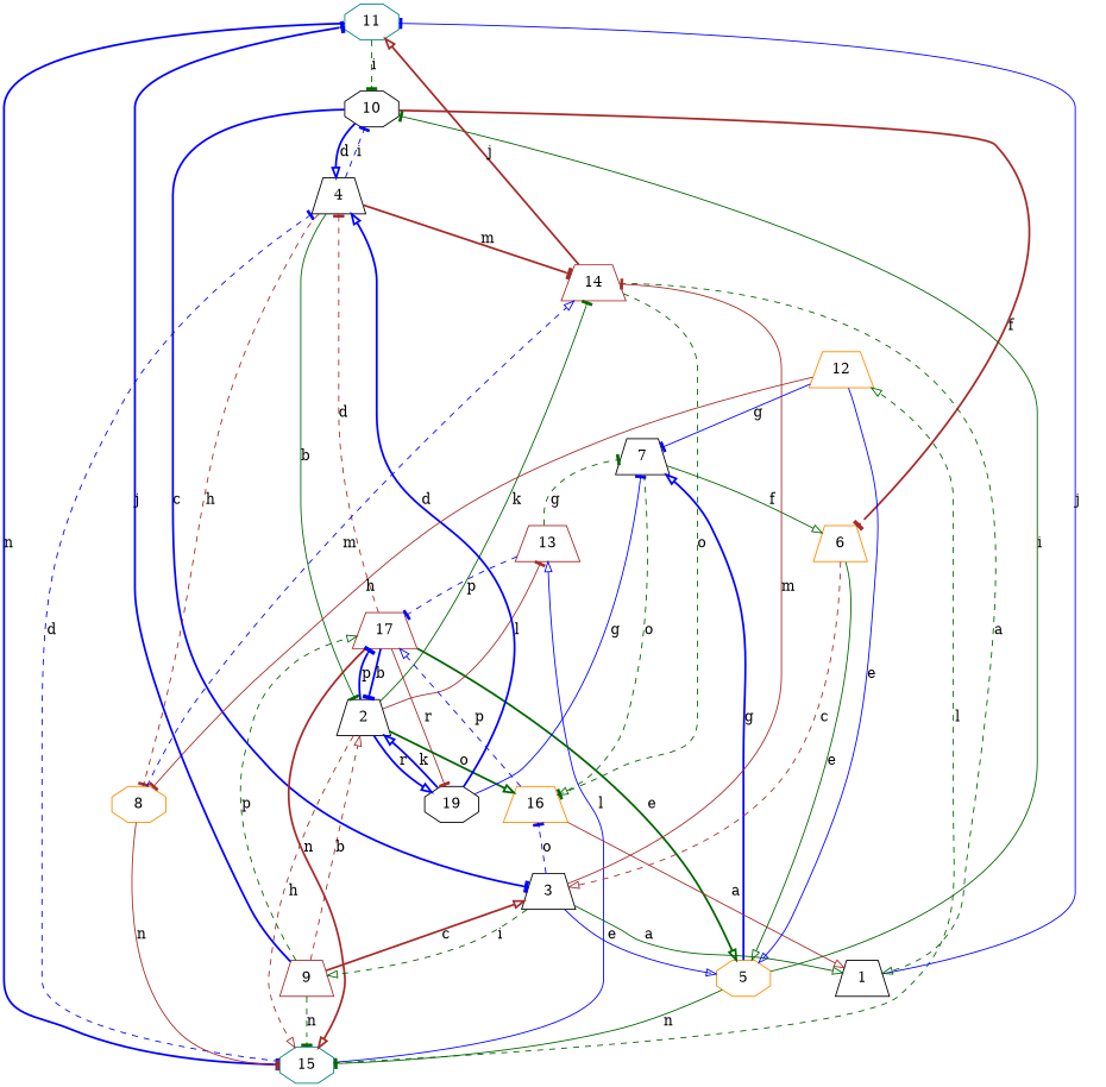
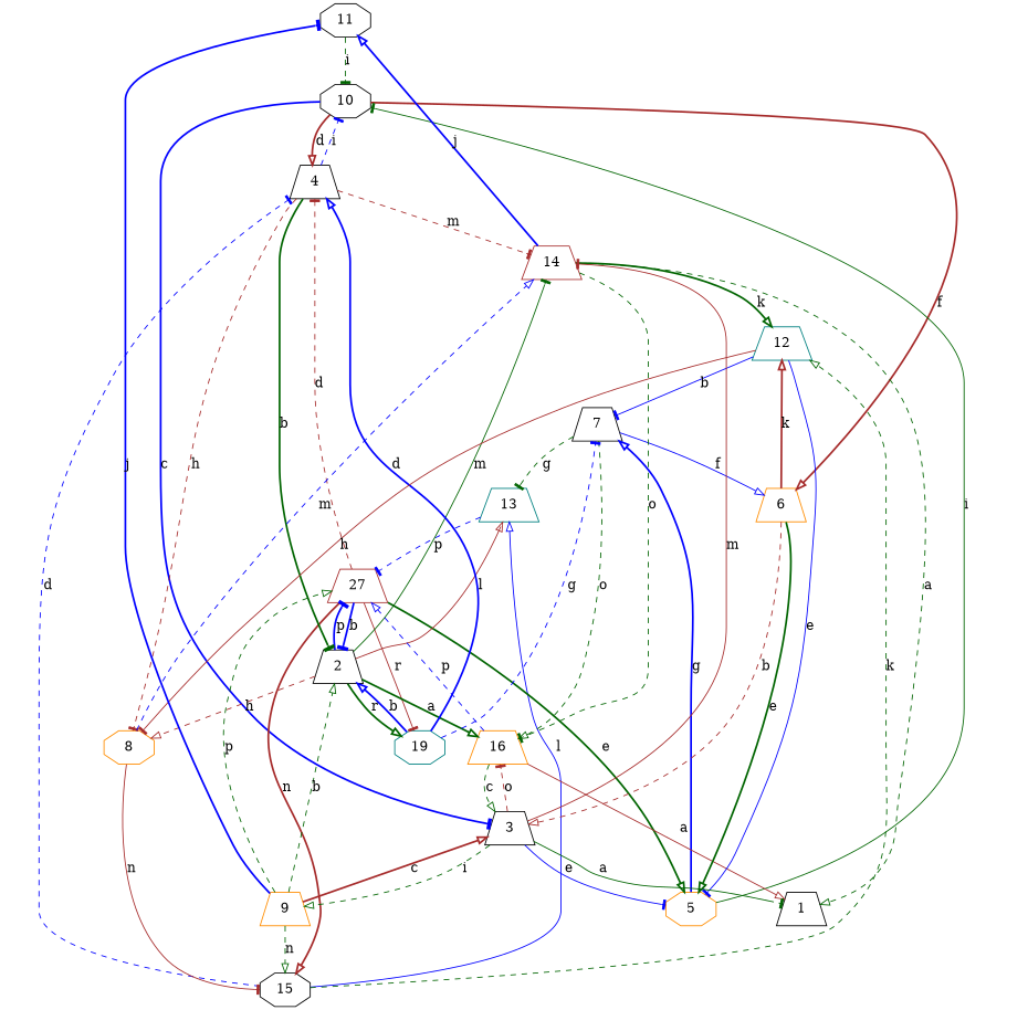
  strict digraph {
    node [color=black shape=trapezium]
    edge [arrowhead=onormal color=blue style=dashed]
-   11 [color=teal shape=octagon]
+   11 [shape=octagon]
    10 [shape=octagon]
-   15 [color=teal shape=octagon]
-   13 [color=brown]
-   17 [color=brown]
+   15 [shape=octagon]
+   13 [color=teal]
+   17 [color=brown label=27]
    7
    2
-   19 [shape=octagon]
+   19 [color=teal shape=octagon]
    5 [color=darkorange shape=octagon]
    4
    1
    8 [color=darkorange shape=octagon]
    14 [color=brown]
    16 [color=darkorange]
-   12 [color=darkorange]
+   12 [color=teal]
    3
-   9 [color=brown]
+   9 [color=darkorange]
    6 [color=darkorange]
    11 -> 10 [arrowhead=tee color=darkgreen label=i]
-   11 -> 15 [arrowhead=tee label=n style=bold]
-   10 -> 4 [label=d style=bold]
+   10 -> 4 [color=brown label=d style=bold]
    10 -> 3 [arrowhead=tee label=c style=bold]
-   10 -> 6 [arrowhead=tee color=brown label=f style=bold]
+   10 -> 6 [color=brown label=f style=bold]
    15 -> 13 [label=l style=solid]
    15 -> 4 [arrowhead=tee label=d]
-   15 -> 12 [color=darkgreen label=l]
+   15 -> 12 [color=darkgreen label=k]
    13 -> 17 [arrowhead=tee label=p]
-   13 -> 7 [arrowhead=tee color=darkgreen label=g]
+   7 -> 13 [arrowhead=tee color=darkgreen label=g]
    17 -> 15 [color=brown label=n style=bold]
    17 -> 2 [arrowhead=tee label=b style=bold]
    17 -> 19 [arrowhead=tee color=brown label=r style=solid]
    17 -> 5 [color=darkgreen label=e style=bold]
    17 -> 4 [arrowhead=tee color=brown label=d]
    7 -> 16 [color=darkgreen label=o]
-   7 -> 6 [color=darkgreen label=f style=solid]
-   2 -> 13 [arrowhead=tee color=brown label=l style=solid]
+   7 -> 6 [label=f style=solid]
+   2 -> 13 [color=brown label=l style=solid]
    2 -> 17 [arrowhead=tee label=p style=bold]
-   2 -> 19 [label=r style=bold]
-   2 -> 15 [color=brown label=h]
-   2 -> 14 [arrowhead=tee color=darkgreen label=k style=solid]
-   2 -> 16 [color=darkgreen label=o style=bold]
-   19 -> 7 [arrowhead=tee label=g style=solid]
-   19 -> 2 [label=k style=bold]
+   2 -> 19 [color=darkgreen label=r style=bold]
+   2 -> 8 [color=brown label=h]
+   2 -> 14 [arrowhead=tee color=darkgreen label=m style=solid]
+   2 -> 16 [color=darkgreen label=a style=bold]
+   19 -> 7 [arrowhead=tee label=g]
+   19 -> 2 [label=b style=bold]
    19 -> 4 [label=d style=bold]
    5 -> 10 [arrowhead=tee color=darkgreen label=i style=solid]
-   5 -> 15 [arrowhead=tee color=darkgreen label=n style=solid]
    5 -> 7 [label=g style=bold]
    4 -> 10 [arrowhead=tee label=i]
-   4 -> 2 [arrowhead=tee color=darkgreen label=b style=solid]
+   4 -> 2 [arrowhead=tee color=darkgreen label=b style=bold]
    4 -> 8 [arrowhead=tee color=brown label=h]
-   4 -> 14 [arrowhead=tee color=brown label=m style=bold]
-   1 -> 11 [arrowhead=tee label=j style=solid]
+   4 -> 14 [arrowhead=tee color=brown label=m]
    8 -> 15 [arrowhead=tee color=brown label=n style=solid]
    8 -> 14 [label=m]
-   14 -> 11 [color=brown label=j style=bold]
+   14 -> 11 [label=j style=bold]
    14 -> 1 [color=darkgreen label=a]
    14 -> 16 [arrowhead=tee color=darkgreen label=o]
+   14 -> 12 [color=darkgreen label=k style=bold]
    16 -> 17 [label=p]
    16 -> 1 [color=brown label=a style=solid]
-   12 -> 7 [arrowhead=tee label=g style=solid]
-   12 -> 5 [label=e style=solid]
+   16 -> 3 [color=darkgreen label=c]
+   12 -> 7 [arrowhead=tee label=b style=solid]
+   12 -> 5 [arrowhead=tee label=e style=solid]
    12 -> 8 [arrowhead=tee color=brown label=h style=solid]
-   3 -> 5 [label=e style=solid]
-   3 -> 1 [color=darkgreen label=a style=solid]
+   3 -> 5 [arrowhead=tee label=e style=solid]
+   3 -> 1 [arrowhead=tee color=darkgreen label=a style=solid]
    3 -> 14 [arrowhead=tee color=brown label=m style=solid]
-   3 -> 16 [arrowhead=tee label=o]
+   3 -> 16 [arrowhead=tee color=brown label=o]
    3 -> 9 [color=darkgreen label=i]
    9 -> 11 [arrowhead=tee label=j style=bold]
-   9 -> 15 [arrowhead=tee color=darkgreen label=n]
+   9 -> 15 [color=darkgreen label=n]
    9 -> 17 [color=darkgreen label=p]
-   9 -> 2 [color=brown label=b]
+   9 -> 2 [color=darkgreen label=b]
    9 -> 3 [color=brown label=c style=bold]
-   6 -> 5 [color=darkgreen label=e style=solid]
-   6 -> 3 [color=brown label=c]
+   6 -> 5 [color=darkgreen label=e style=bold]
+   6 -> 12 [color=brown label=k style=bold]
+   6 -> 3 [color=brown label=b]
  }
